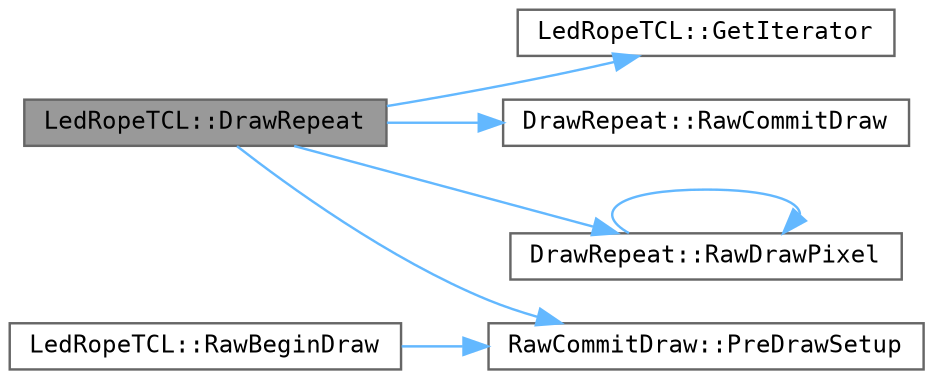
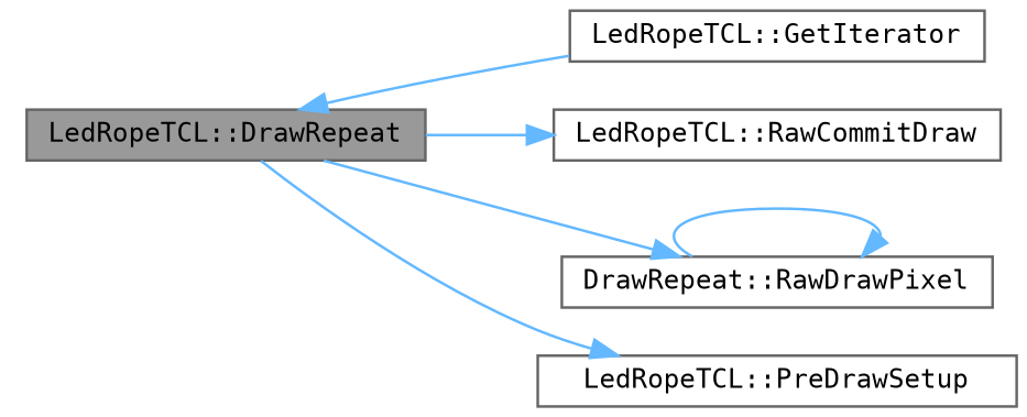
  digraph {
    fontname="DejaVu Sans Mono"
    rankdir=LR
    node [color=grey40 fillcolor=white fontname="DejaVu Sans Mono" fontsize=10 shape=box style=filled]
    edge [color=steelblue1 fontname="DejaVu Sans Mono" fontsize=10 labelfontname=Helvetica labelfontsize=10 style=solid]
    n1 [color=gray40 fillcolor=grey60 fontcolor=black height=0.2 label="LedRopeTCL::DrawRepeat" width=0.4]
    n2 [height=0.2 label="LedRopeTCL::GetIterator" width=0.4]
-   n3 [height=0.2 label="DrawRepeat::RawCommitDraw" width=0.4]
+   n3 [height=0.2 label="LedRopeTCL::RawCommitDraw" width=0.4]
    n4 [height=0.2 label="DrawRepeat::RawDrawPixel" width=0.4]
-   n5 [height=0.2 label="RawCommitDraw::PreDrawSetup" width=0.4]
-   n6 [height=0.2 label="LedRopeTCL::RawBeginDraw" width=0.4]
-   n1 -> n2
+   n5 [height=0.2 label="LedRopeTCL::PreDrawSetup" width=0.4]
+   n2 -> n1
    n1 -> n3
    n1 -> n4
    n1 -> n5
    n4 -> n4
-   n6 -> n5
  }
